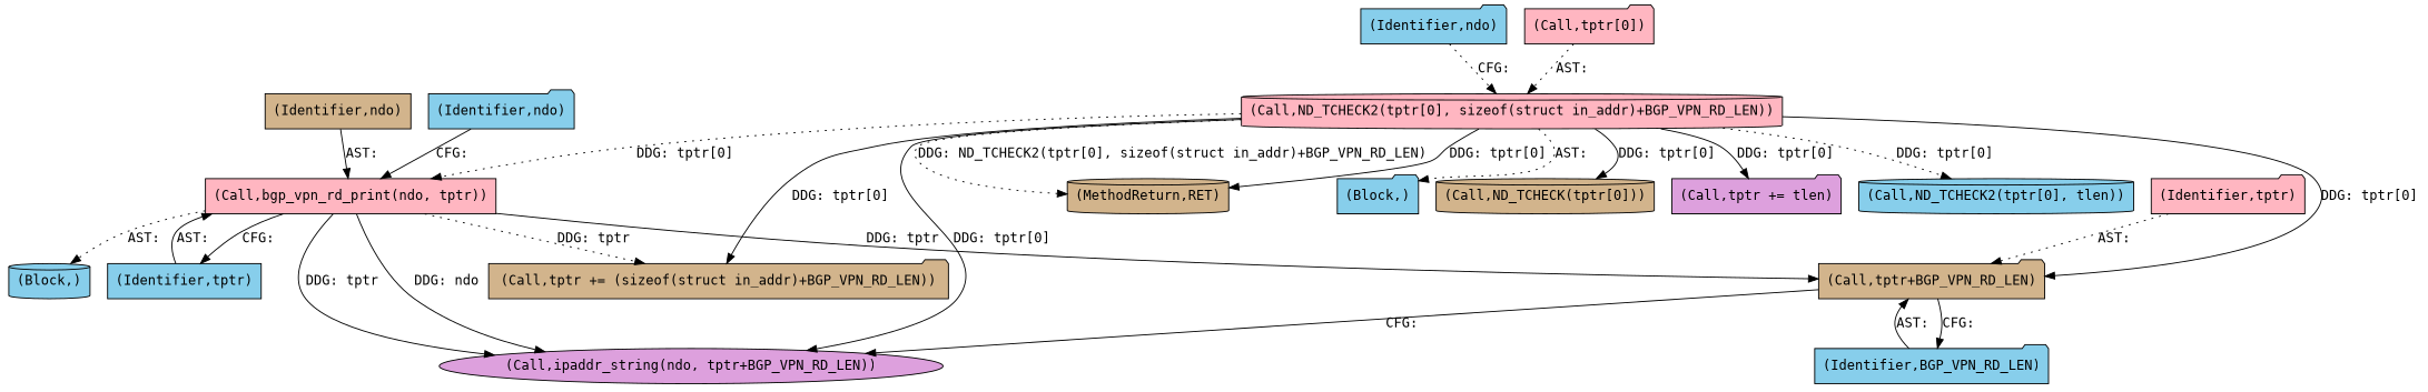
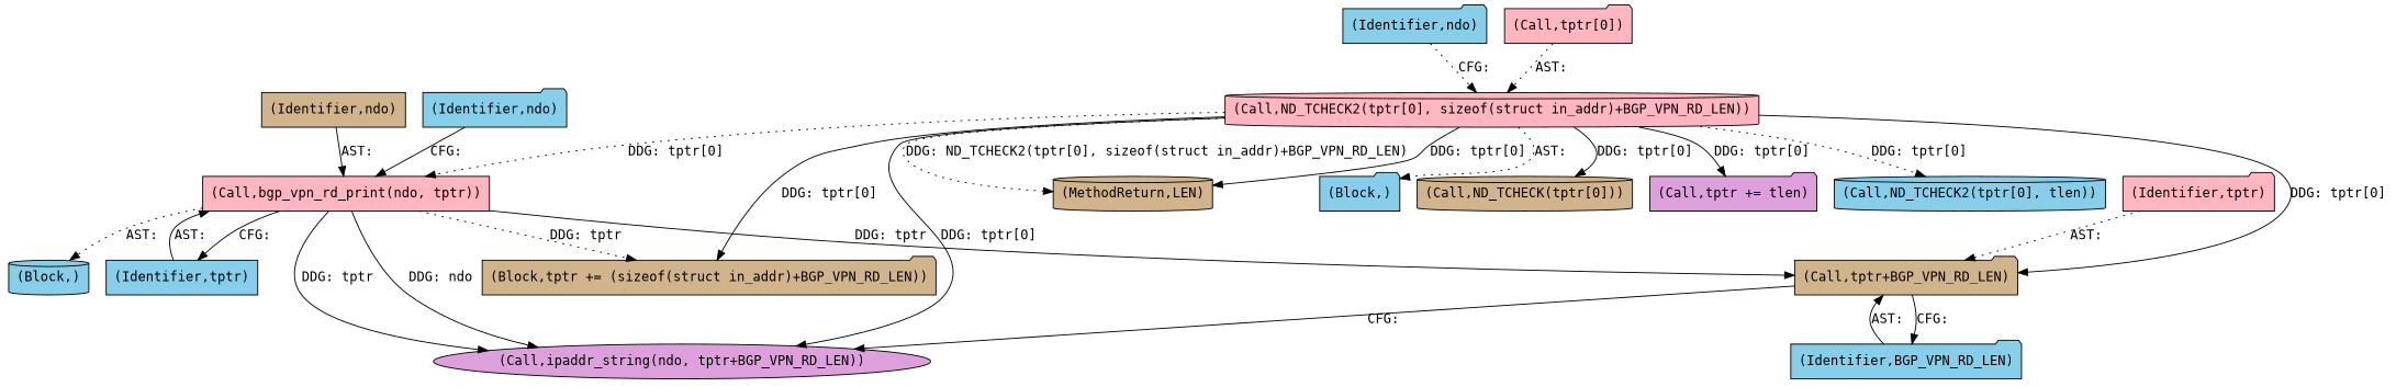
  digraph {
    fontname="DejaVu Sans Mono"
    node [fillcolor=skyblue fontname="DejaVu Sans Mono" shape=folder style=filled]
    edge [fontname="DejaVu Sans Mono" style=solid]
    n1 [fillcolor=tan label="(Call,tptr+BGP_VPN_RD_LEN)"]
    n2 [fillcolor=plum label="(Call,ipaddr_string(ndo, tptr+BGP_VPN_RD_LEN))" shape=ellipse]
    n3 [label="(Identifier,BGP_VPN_RD_LEN)"]
    n4 [fillcolor=lightpink label="(Call,bgp_vpn_rd_print(ndo, tptr))" shape=box]
    n5 [label="(Identifier,tptr)" shape=box]
-   n6 [fillcolor=tan label="(Call,tptr += (sizeof(struct in_addr)+BGP_VPN_RD_LEN))"]
+   n6 [fillcolor=tan label="(Block,tptr += (sizeof(struct in_addr)+BGP_VPN_RD_LEN))"]
    n7 [label="(Block,)" shape=cylinder]
-   n8 [fillcolor=tan label="(MethodReturn,RET)" shape=cylinder]
+   n8 [fillcolor=tan label="(MethodReturn,LEN)" shape=cylinder]
    n9 [fillcolor=lightpink label="(Call,ND_TCHECK2(tptr[0], sizeof(struct in_addr)+BGP_VPN_RD_LEN))" shape=cylinder]
    n10 [label="(Block,)"]
    n11 [fillcolor=tan label="(Call,ND_TCHECK(tptr[0]))" shape=cylinder]
    n12 [fillcolor=plum label="(Call,tptr += tlen)"]
    n13 [label="(Call,ND_TCHECK2(tptr[0], tlen))" shape=cylinder]
    n14 [label="(Identifier,ndo)"]
    n15 [fillcolor=lightpink label="(Call,tptr[0])"]
    n16 [fillcolor=tan label="(Identifier,ndo)" shape=box]
    n17 [fillcolor=lightpink label="(Identifier,tptr)"]
    n18 [label="(Identifier,ndo)"]
    n1 -> n2 [label="CFG: "]
    n1 -> n3 [label="CFG: "]
    n3 -> n1 [label="AST: "]
    n4 -> n1 [label="DDG: tptr"]
    n4 -> n2 [label="DDG: ndo"]
    n4 -> n2 [label="DDG: tptr"]
    n4 -> n5 [label="CFG: "]
    n4 -> n6 [label="DDG: tptr" style=dotted]
    n4 -> n7 [label="AST: " style=dotted]
    n5 -> n4 [label="AST: "]
    n9 -> n1 [label="DDG: tptr[0]"]
    n9 -> n2 [label="DDG: tptr[0]"]
    n9 -> n4 [label="DDG: tptr[0]" style=dotted]
    n9 -> n6 [label="DDG: tptr[0]"]
    n9 -> n8 [label="DDG: tptr[0]"]
    n9 -> n8 [label="DDG: ND_TCHECK2(tptr[0], sizeof(struct in_addr)+BGP_VPN_RD_LEN)" style=dotted]
    n9 -> n10 [label="AST: " style=dotted]
    n9 -> n11 [label="DDG: tptr[0]"]
    n9 -> n12 [label="DDG: tptr[0]"]
    n9 -> n13 [label="DDG: tptr[0]" style=dotted]
    n14 -> n9 [label="CFG: " style=dotted]
    n15 -> n9 [label="AST: " style=dotted]
    n16 -> n4 [label="AST: "]
    n17 -> n1 [label="AST: " style=dotted]
    n18 -> n4 [label="CFG: "]
  }
